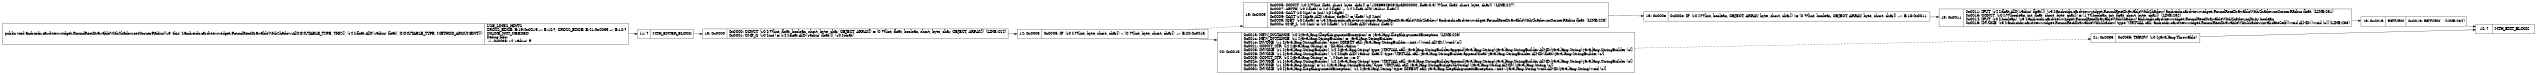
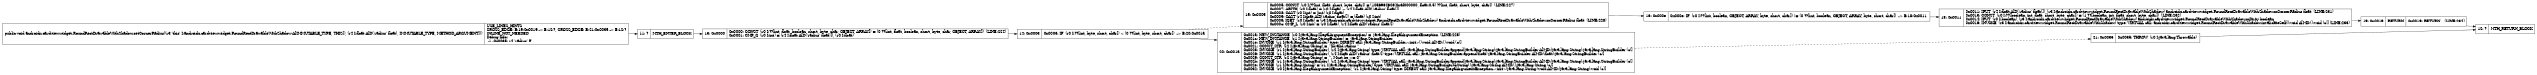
  digraph {
    rankdir=LR
    node [shape=record]
    n1 [label="{11\:\ ?|MTH_ENTER_BLOCK\l}"]
    n2 [label="{13\:\ 0x0000|0x0000: CONST  (r0 I:??[int, float, boolean, short, byte, char, OBJECT, ARRAY]) = (0 ??[int, float, boolean, short, byte, char, OBJECT, ARRAY])  (LINE:224)\l0x0001: CMP_G  (r0 I:int) = (r4 I:float A[D('radius' float)]), (r0 I:float) \l}"]
    n3 [label="{14\:\ 0x0003|0x0003: IF  (r0 I:??[int, byte, short, char]) \< (0 ??[int, byte, short, char])  \-\> B:20:0x001a \l}"]
    n4 [label="{15\:\ 0x0005|0x0005: CONST  (r0 I:??[int, float, short, byte, char]) = (1056964608(0x3f000000, float:0.5) ??[int, float, short, byte, char])  (LINE:227)\l0x0007: ARITH  (r0 I:float) = (r0 I:float) + (r4 I:float A[D('radius' float)]) \l0x0008: CAST (r0 I:int) = (int) (r0 I:float) \l0x0009: CAST (r4 I:float A[D('radius' float)]) = (float) (r0 I:int) \l0x000a: IGET  (r0 I:float) = (r3 I:androidx.cardview.widget.RoundRectDrawableWithShadow) androidx.cardview.widget.RoundRectDrawableWithShadow.mCornerRadius float  (LINE:228)\l0x000c: CMP_L  (r0 I:int) = (r0 I:float), (r4 I:float A[D('radius' float)]) \l}"]
    n5 [label="{20\:\ 0x001a|0x001a: NEW_INSTANCE  (r0 I:java.lang.IllegalArgumentException) =  java.lang.IllegalArgumentException  (LINE:225)\l0x001c: NEW_INSTANCE  (r1 I:java.lang.StringBuilder) =  java.lang.StringBuilder \l0x001e: INVOKE  (r1 I:java.lang.StringBuilder) type: DIRECT call: java.lang.StringBuilder.\<init\>():void A[MD:():void (c)]\l0x0021: CONST_STR  (r2 I:java.lang.String) =  \"Invalid radius \" \l0x0023: INVOKE  (r1 I:java.lang.StringBuilder), (r2 I:java.lang.String) type: VIRTUAL call: java.lang.StringBuilder.append(java.lang.String):java.lang.StringBuilder A[MD:(java.lang.String):java.lang.StringBuilder (c)]\l0x0026: INVOKE  (r1 I:java.lang.StringBuilder), (r4 I:float A[D('radius' float)]) type: VIRTUAL call: java.lang.StringBuilder.append(float):java.lang.StringBuilder A[MD:(float):java.lang.StringBuilder (c)]\l0x0029: CONST_STR  (r2 I:java.lang.String) =  \". Must be \>= 0\" \l0x002b: INVOKE  (r1 I:java.lang.StringBuilder), (r2 I:java.lang.String) type: VIRTUAL call: java.lang.StringBuilder.append(java.lang.String):java.lang.StringBuilder A[MD:(java.lang.String):java.lang.StringBuilder (c)]\l0x002e: INVOKE  (r1 I:java.lang.String) = (r1 I:java.lang.StringBuilder) type: VIRTUAL call: java.lang.StringBuilder.toString():java.lang.String A[MD:():java.lang.String (c)]\l0x0032: INVOKE  (r0 I:java.lang.IllegalArgumentException), (r1 I:java.lang.String) type: DIRECT call: java.lang.IllegalArgumentException.\<init\>(java.lang.String):void A[MD:(java.lang.String):void (c)]\l}"]
    n6 [label="{16\:\ 0x000e|0x000e: IF  (r0 I:??[int, boolean, OBJECT, ARRAY, byte, short, char]) != (0 ??[int, boolean, OBJECT, ARRAY, byte, short, char])  \-\> B:18:0x0011 \l}"]
    n7 [label="{21\:\ 0x0035|0x0035: THROW  (r0 I:java.lang.Throwable) \l}"]
    n8 [label="{18\:\ 0x0011|0x0011: IPUT  (r4 I:float A[D('radius' float)]), (r3 I:androidx.cardview.widget.RoundRectDrawableWithShadow) androidx.cardview.widget.RoundRectDrawableWithShadow.mCornerRadius float  (LINE:231)\l0x0013: CONST  (r0 I:??[boolean, int, float, short, byte, char]) = (1 ??[boolean, int, float, short, byte, char])  (LINE:232)\l0x0014: IPUT  (r0 I:boolean), (r3 I:androidx.cardview.widget.RoundRectDrawableWithShadow) androidx.cardview.widget.RoundRectDrawableWithShadow.mDirty boolean \l0x0016: INVOKE  (r3 I:androidx.cardview.widget.RoundRectDrawableWithShadow) type: VIRTUAL call: androidx.cardview.widget.RoundRectDrawableWithShadow.invalidateSelf():void A[MD:():void (c)] (LINE:233)\l}"]
    n9 [label="{19\:\ 0x0019|RETURN\l|0x0019: RETURN    (LINE:234)\l}"]
-   n10 [label="{12\:\ ?|MTH_EXIT_BLOCK\l}"]
+   n10 [label="{12\:\ ?|MTH_RETURN_BLOCK\l}"]
    n11 [label="{public void androidx.cardview.widget.RoundRectDrawableWithShadow.setCornerRadius((r3 'this' I:androidx.cardview.widget.RoundRectDrawableWithShadow A[IMMUTABLE_TYPE, THIS]), (r4 I:float A[D('radius' float), IMMUTABLE_TYPE, METHOD_ARGUMENT]))  | USE_LINES_HINTS\lCROSS_EDGE: B:19:0x0019 \-\> B:12:?, CROSS_EDGE: B:21:0x0035 \-\> B:12:?\lINLINE_NOT_NEEDED\lDebug Info:\l  \-1 \-0x0035: r4 'radius' F\l}"]
    n1 -> n2
    n2 -> n3
    n3 -> n4 [style=dashed]
    n3 -> n5
    n4 -> n6
    n5 -> n7 [style=dashed]
    n6 -> n8
    n7 -> n10
    n8 -> n9
    n9 -> n10
    n11 -> n1
  }
